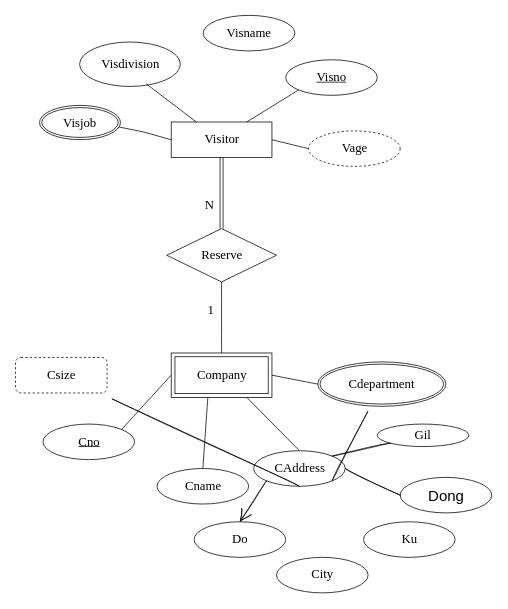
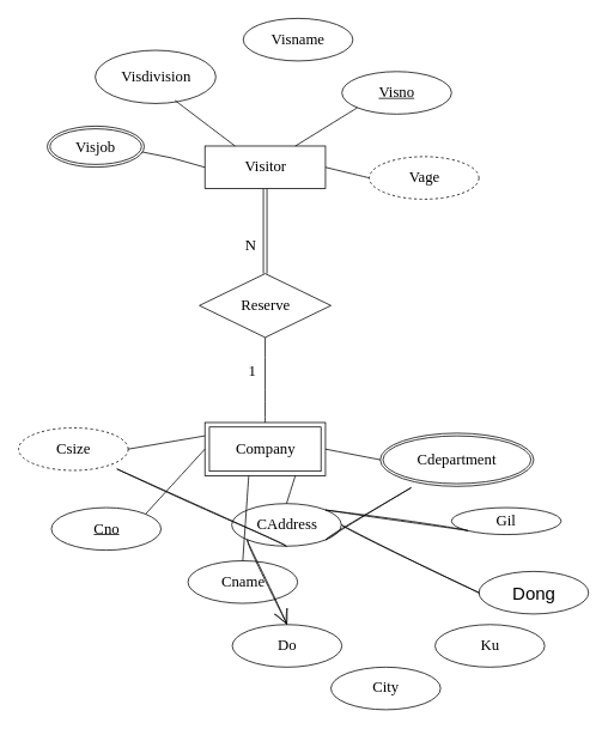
  <mxCell id="0" />
  <mxCell id="1" parent="0" />
  <mxCell id="2" value="" style="group;sketch=0;" vertex="1" connectable="0" parent="1"><mxGeometry x="20" y="20" width="635" height="770" as="geometry" /></mxCell>
  <mxCell id="3" value="Company" style="shape=ext;margin=3;double=1;html=1;align=center;sketch=0;hachureGap=4;pointerEvents=0;fontFamily=Verdana;fontSize=17;" vertex="1" parent="2"><mxGeometry x="207.596" y="450.154" width="134.327" height="59.231" as="geometry" /></mxCell>
  <mxCell id="4" value="Visitor" style="html=1;align=center;sketch=0;hachureGap=4;pointerEvents=0;fontFamily=Verdana;fontSize=17;" vertex="1" parent="2"><mxGeometry x="207.596" y="142.154" width="134.327" height="47.385" as="geometry" /></mxCell>
  <mxCell id="5" value="Reserve" style="shape=rhombus;perimeter=rhombusPerimeter;html=1;align=center;sketch=0;hachureGap=4;pointerEvents=0;fontFamily=Verdana;fontSize=17;" vertex="1" parent="2"><mxGeometry x="201.49" y="284.308" width="146.538" height="71.077" as="geometry" /></mxCell>
  <mxCell id="6" value="" style="endArrow=none;html=1;rounded=0;sketch=0;hachureGap=4;fontFamily=Verdana;fontSize=17;startSize=14;endSize=14;sourcePerimeterSpacing=8;targetPerimeterSpacing=8;curved=1;exitX=0.5;exitY=0;exitDx=0;exitDy=0;entryX=0.5;entryY=1;entryDx=0;entryDy=0;" edge="1" parent="2" source="3" target="5"><mxGeometry relative="1" as="geometry"><mxPoint x="268.654" y="331.692" as="sourcePoint" /><mxPoint x="464.038" y="331.692" as="targetPoint" /></mxGeometry></mxCell>
  <mxCell id="7" value="1" style="resizable=0;html=1;align=right;verticalAlign=bottom;sketch=1;hachureGap=4;pointerEvents=0;fontFamily=Verdana;fontSize=17;" connectable="0" vertex="1" parent="6"><mxGeometry x="1" relative="1" as="geometry"><mxPoint x="-10" y="50" as="offset" /></mxGeometry></mxCell>
  <mxCell id="8" value="Visno" style="ellipse;html=1;align=center;fontStyle=4;sketch=0;hachureGap=4;pointerEvents=0;fontFamily=Verdana;fontSize=17;" vertex="1" parent="2"><mxGeometry x="360.24" y="59.231" width="122.115" height="47.385" as="geometry" /></mxCell>
  <mxCell id="9" value="Visname" style="ellipse;html=1;align=center;sketch=0;hachureGap=4;pointerEvents=0;fontFamily=Verdana;fontSize=17;" vertex="1" parent="2"><mxGeometry x="250.337" width="122.115" height="47.385" as="geometry" /></mxCell>
  <mxCell id="10" value="Visdivision" style="ellipse;html=1;align=center;sketch=0;hachureGap=4;pointerEvents=0;fontFamily=Verdana;fontSize=17;" vertex="1" parent="2"><mxGeometry x="85.481" y="35.538" width="134.327" height="59.231" as="geometry" /></mxCell>
  <mxCell id="11" value="" style="shape=link;html=1;rounded=0;sketch=0;hachureGap=4;fontFamily=Verdana;fontSize=17;endArrow=open;startSize=14;endSize=14;sourcePerimeterSpacing=8;targetPerimeterSpacing=8;curved=1;exitX=0.5;exitY=1;exitDx=0;exitDy=0;entryX=0.5;entryY=0;entryDx=0;entryDy=0;" edge="1" parent="2" source="4" target="5"><mxGeometry relative="1" as="geometry"><mxPoint x="256.442" y="213.231" as="sourcePoint" /><mxPoint x="451.827" y="213.231" as="targetPoint" /></mxGeometry></mxCell>
  <mxCell id="12" value="N" style="resizable=0;html=1;align=right;verticalAlign=bottom;sketch=1;hachureGap=4;pointerEvents=0;fontFamily=Verdana;fontSize=17;" connectable="0" vertex="1" parent="11"><mxGeometry x="1" relative="1" as="geometry"><mxPoint x="-10" y="-20" as="offset" /></mxGeometry></mxCell>
  <mxCell id="13" value="" style="endArrow=none;html=1;rounded=0;sketch=0;hachureGap=4;fontFamily=Verdana;fontSize=17;startSize=14;endSize=14;sourcePerimeterSpacing=8;targetPerimeterSpacing=8;curved=1;exitX=1;exitY=0.5;exitDx=0;exitDy=0;entryX=0;entryY=0.5;entryDx=0;entryDy=0;" edge="1" parent="2" target="4"><mxGeometry relative="1" as="geometry"><mxPoint x="134.327" y="148.077" as="sourcePoint" /><mxPoint x="451.827" y="248.769" as="targetPoint" /><Array as="points"><mxPoint x="170.962" y="154" /></Array></mxGeometry></mxCell>
  <mxCell id="14" value="" style="endArrow=none;html=1;rounded=0;sketch=0;hachureGap=4;fontFamily=Verdana;fontSize=17;startSize=14;endSize=14;sourcePerimeterSpacing=8;targetPerimeterSpacing=8;curved=1;exitX=0.662;exitY=0.944;exitDx=0;exitDy=0;entryX=0.25;entryY=0;entryDx=0;entryDy=0;exitPerimeter=0;" edge="1" parent="2" source="10" target="4"><mxGeometry relative="1" as="geometry"><mxPoint x="146.538" y="159.923" as="sourcePoint" /><mxPoint x="219.808" y="177.692" as="targetPoint" /></mxGeometry></mxCell>
  <mxCell id="15" value="" style="endArrow=none;html=1;rounded=0;sketch=0;hachureGap=4;fontFamily=Verdana;fontSize=17;startSize=14;endSize=14;sourcePerimeterSpacing=8;targetPerimeterSpacing=8;curved=1;exitX=0;exitY=1;exitDx=0;exitDy=0;entryX=0.75;entryY=0;entryDx=0;entryDy=0;" edge="1" parent="2" source="8" target="4"><mxGeometry relative="1" as="geometry"><mxPoint x="170.962" y="183.615" as="sourcePoint" /><mxPoint x="244.231" y="201.385" as="targetPoint" /></mxGeometry></mxCell>
  <mxCell id="16" value="Cname" style="ellipse;html=1;align=center;sketch=0;hachureGap=4;pointerEvents=0;fontFamily=Verdana;fontSize=17;" vertex="1" parent="2"><mxGeometry x="188.75" y="604.154" width="122.115" height="47.385" as="geometry" /></mxCell>
  <mxCell id="17" value="Cno" style="ellipse;html=1;align=center;fontStyle=4;sketch=0;hachureGap=4;pointerEvents=0;fontFamily=Verdana;fontSize=17;" vertex="1" parent="2"><mxGeometry x="36.635" y="544.923" width="122.115" height="47.385" as="geometry" /></mxCell>
- <mxCell id="18" value="CAddress" style="ellipse;html=1;align=center;sketch=0;hachureGap=4;pointerEvents=0;fontFamily=Verdana;fontSize=17;" vertex="1" parent="2"><mxGeometry x="317.5" y="580.462" width="122.115" height="47.385" as="geometry" /></mxCell>
+ <mxCell id="18" value="CAddress" style="ellipse;html=1;align=center;sketch=0;hachureGap=4;pointerEvents=0;fontFamily=Verdana;fontSize=17;" vertex="1" parent="2"><mxGeometry x="237.5" y="540.462" width="122.115" height="47.385" as="geometry" /></mxCell>
  <mxCell id="19" value="City" style="ellipse;html=1;align=center;sketch=0;hachureGap=4;pointerEvents=0;fontFamily=Verdana;fontSize=17;" vertex="1" parent="2"><mxGeometry x="348.029" y="722.615" width="122.115" height="47.385" as="geometry" /></mxCell>
  <mxCell id="20" value="Ku" style="ellipse;html=1;align=center;sketch=0;hachureGap=4;pointerEvents=0;fontFamily=Verdana;fontSize=17;" vertex="1" parent="2"><mxGeometry x="464.038" y="675.231" width="122.115" height="47.385" as="geometry" /></mxCell>
  <mxCell id="21" value="Do" style="ellipse;html=1;align=center;sketch=0;hachureGap=4;pointerEvents=0;fontFamily=Verdana;fontSize=17;" vertex="1" parent="2"><mxGeometry x="238.125" y="675.231" width="122.115" height="47.385" as="geometry" /></mxCell>
  <mxCell id="22" value="Dong&lt;span style=&quot;color: rgba(0 , 0 , 0 , 0) ; font-family: monospace ; font-size: 0px&quot;&gt;%3CmxGraphModel%3E%3Croot%3E%3CmxCell%20id%3D%220%22%2F%3E%3CmxCell%20id%3D%221%22%20parent%3D%220%22%2F%3E%3CmxCell%20id%3D%222%22%20value%3D%22Do%22%20style%3D%22ellipse%3BwhiteSpace%3Dwrap%3Bhtml%3D1%3Balign%3Dcenter%3Bsketch%3D1%3BhachureGap%3D4%3BpointerEvents%3D0%3BfontFamily%3DHelvetica%3BfontSize%3D20%3B%22%20vertex%3D%221%22%20parent%3D%221%22%3E%3CmxGeometry%20x%3D%22275%22%20y%3D%22830%22%20width%3D%22100%22%20height%3D%2240%22%20as%3D%22geometry%22%2F%3E%3C%2FmxCell%3E%3C%2Froot%3E%3C%2FmxGraphModel%3E&lt;/span&gt;" style="ellipse;html=1;align=center;sketch=0;hachureGap=4;pointerEvents=0;fontFamily=Helvetica;fontSize=20;" vertex="1" parent="2"><mxGeometry x="512.885" y="616" width="122.115" height="47.385" as="geometry" /></mxCell>
  <mxCell id="23" value="Gil" style="ellipse;html=1;align=center;sketch=0;hachureGap=4;pointerEvents=0;fontFamily=Verdana;fontSize=17;" vertex="1" parent="2"><mxGeometry x="482.356" y="544.923" width="122.115" height="30" as="geometry" /></mxCell>
  <mxCell id="24" value="" style="endArrow=open;html=1;rounded=0;sketch=1;hachureGap=4;fontFamily=Verdana;fontSize=17;startSize=14;endSize=14;sourcePerimeterSpacing=8;targetPerimeterSpacing=8;curved=1;exitX=0;exitY=1;exitDx=0;exitDy=0;entryX=0.5;entryY=0;entryDx=0;entryDy=0;" edge="1" parent="2" source="18" target="21"><mxGeometry relative="1" as="geometry"><mxPoint x="170.962" y="355.385" as="sourcePoint" /><mxPoint x="366.346" y="355.385" as="targetPoint" /></mxGeometry></mxCell>
  <mxCell id="25" value="" style="endArrow=none;html=1;rounded=0;sketch=1;hachureGap=4;fontFamily=Verdana;fontSize=17;startSize=14;endSize=14;sourcePerimeterSpacing=8;targetPerimeterSpacing=8;curved=1;exitX=0.5;exitY=1;exitDx=0;exitDy=0;" edge="1" parent="2" source="18" target="32"><mxGeometry relative="1" as="geometry"><mxPoint x="347.595" y="632.753" as="sourcePoint" /><mxPoint x="311.394" y="687.077" as="targetPoint" /></mxGeometry></mxCell>
  <mxCell id="26" value="" style="endArrow=none;html=1;rounded=0;sketch=1;hachureGap=4;fontFamily=Verdana;fontSize=17;startSize=14;endSize=14;sourcePerimeterSpacing=8;targetPerimeterSpacing=8;curved=1;exitX=1;exitY=1;exitDx=0;exitDy=0;" edge="1" parent="2" source="18" target="33"><mxGeometry relative="1" as="geometry"><mxPoint x="359.806" y="644.599" as="sourcePoint" /><mxPoint x="323.606" y="698.923" as="targetPoint" /></mxGeometry></mxCell>
  <mxCell id="27" value="" style="endArrow=none;html=1;rounded=0;sketch=1;hachureGap=4;fontFamily=Verdana;fontSize=17;startSize=14;endSize=14;sourcePerimeterSpacing=8;targetPerimeterSpacing=8;curved=1;exitX=1;exitY=0.5;exitDx=0;exitDy=0;entryX=0;entryY=0.5;entryDx=0;entryDy=0;" edge="1" parent="2" source="18" target="22"><mxGeometry relative="1" as="geometry"><mxPoint x="372.018" y="656.445" as="sourcePoint" /><mxPoint x="335.817" y="710.769" as="targetPoint" /></mxGeometry></mxCell>
  <mxCell id="28" value="" style="endArrow=none;html=1;rounded=0;sketch=1;hachureGap=4;fontFamily=Verdana;fontSize=17;startSize=14;endSize=14;sourcePerimeterSpacing=8;targetPerimeterSpacing=8;curved=1;exitX=0;exitY=1;exitDx=0;exitDy=0;entryX=1;entryY=0;entryDx=0;entryDy=0;" edge="1" parent="2" source="23" target="18"><mxGeometry relative="1" as="geometry"><mxPoint x="384.23" y="668.291" as="sourcePoint" /><mxPoint x="348.029" y="722.615" as="targetPoint" /></mxGeometry></mxCell>
  <mxCell id="29" value="" style="endArrow=none;html=1;rounded=0;sketch=0;hachureGap=4;fontFamily=Verdana;fontSize=17;startSize=14;endSize=14;sourcePerimeterSpacing=8;targetPerimeterSpacing=8;curved=1;exitX=0;exitY=0.5;exitDx=0;exitDy=0;entryX=1;entryY=0;entryDx=0;entryDy=0;" edge="1" parent="2" source="3" target="17"><mxGeometry relative="1" as="geometry"><mxPoint x="396.441" y="680.138" as="sourcePoint" /><mxPoint x="360.24" y="734.462" as="targetPoint" /></mxGeometry></mxCell>
  <mxCell id="30" value="" style="endArrow=none;html=1;rounded=0;sketch=0;hachureGap=4;fontFamily=Verdana;fontSize=17;startSize=14;endSize=14;sourcePerimeterSpacing=8;targetPerimeterSpacing=8;curved=1;entryX=0.5;entryY=0;entryDx=0;entryDy=0;" edge="1" parent="2" target="16"><mxGeometry relative="1" as="geometry"><mxPoint x="256.442" y="509.385" as="sourcePoint" /><mxPoint x="372.452" y="746.308" as="targetPoint" /></mxGeometry></mxCell>
  <mxCell id="31" value="" style="endArrow=none;html=1;rounded=0;sketch=0;hachureGap=4;fontFamily=Verdana;fontSize=17;startSize=14;endSize=14;sourcePerimeterSpacing=8;targetPerimeterSpacing=8;curved=1;exitX=0.75;exitY=1;exitDx=0;exitDy=0;entryX=0.5;entryY=0;entryDx=0;entryDy=0;" edge="1" parent="2" source="3" target="18"><mxGeometry relative="1" as="geometry"><mxPoint x="420.864" y="703.83" as="sourcePoint" /><mxPoint x="384.663" y="758.154" as="targetPoint" /></mxGeometry></mxCell>
- <mxCell id="32" value="Csize" style="html=1;align=center;dashed=1;sketch=0;hachureGap=4;pointerEvents=0;fontFamily=Verdana;fontSize=17;rounded=1;" vertex="1" parent="2"><mxGeometry y="456.077" width="122.115" height="47.385" as="geometry" /></mxCell>
+ <mxCell id="32" value="Csize" style="ellipse;html=1;align=center;dashed=1;sketch=0;hachureGap=4;pointerEvents=0;fontFamily=Verdana;fontSize=17;" vertex="1" parent="2"><mxGeometry y="456.077" width="122.115" height="47.385" as="geometry" /></mxCell>
  <mxCell id="33" value="Cdepartment" style="ellipse;shape=doubleEllipse;margin=3;html=1;align=center;sketch=0;hachureGap=4;pointerEvents=0;fontFamily=Verdana;fontSize=17;" vertex="1" parent="2"><mxGeometry x="402.981" y="462" width="170.962" height="59.231" as="geometry" /></mxCell>
  <mxCell id="34" value="Vage" style="ellipse;html=1;align=center;dashed=1;sketch=0;hachureGap=4;pointerEvents=0;fontFamily=Verdana;fontSize=17;fillStyle=auto;" vertex="1" parent="2"><mxGeometry x="390.769" y="154" width="122.115" height="47.385" as="geometry" /></mxCell>
  <mxCell id="35" value="" style="endArrow=none;html=1;rounded=0;sketch=0;hachureGap=4;fontFamily=Verdana;fontSize=17;startSize=14;endSize=14;sourcePerimeterSpacing=8;targetPerimeterSpacing=8;curved=1;exitX=0;exitY=0.5;exitDx=0;exitDy=0;entryX=1;entryY=0.5;entryDx=0;entryDy=0;" edge="1" parent="2" source="34" target="4"><mxGeometry relative="1" as="geometry"><mxPoint x="390.335" y="111.522" as="sourcePoint" /><mxPoint x="320.553" y="154" as="targetPoint" /></mxGeometry></mxCell>
+ <mxCell id="36" value="" style="endArrow=none;html=1;rounded=0;sketch=0;hachureGap=4;fontFamily=Verdana;fontSize=17;startSize=14;endSize=14;sourcePerimeterSpacing=8;targetPerimeterSpacing=8;curved=1;exitX=0;exitY=0.25;exitDx=0;exitDy=0;entryX=1;entryY=0.5;entryDx=0;entryDy=0;" edge="1" parent="2" source="3" target="32"><mxGeometry relative="1" as="geometry"><mxPoint x="402.547" y="123.368" as="sourcePoint" /><mxPoint x="332.764" y="165.846" as="targetPoint" /></mxGeometry></mxCell>
  <mxCell id="37" value="" style="endArrow=none;html=1;rounded=0;sketch=0;hachureGap=4;fontFamily=Verdana;fontSize=17;startSize=14;endSize=14;sourcePerimeterSpacing=8;targetPerimeterSpacing=8;curved=1;exitX=0;exitY=0.5;exitDx=0;exitDy=0;entryX=1;entryY=0.5;entryDx=0;entryDy=0;" edge="1" parent="2" source="33" target="3"><mxGeometry relative="1" as="geometry"><mxPoint x="414.758" y="135.215" as="sourcePoint" /><mxPoint x="344.976" y="177.692" as="targetPoint" /></mxGeometry></mxCell>
  <mxCell id="38" value="&lt;span style=&quot;font-size: 17px&quot;&gt;Visjob&lt;/span&gt;" style="ellipse;shape=doubleEllipse;margin=3;whiteSpace=wrap;html=1;align=center;sketch=0;hachureGap=4;fillStyle=auto;pointerEvents=0;fontFamily=Verdana;fontSize=18;" vertex="1" parent="2"><mxGeometry x="32" y="120" width="108" height="45.69" as="geometry" /></mxCell>
